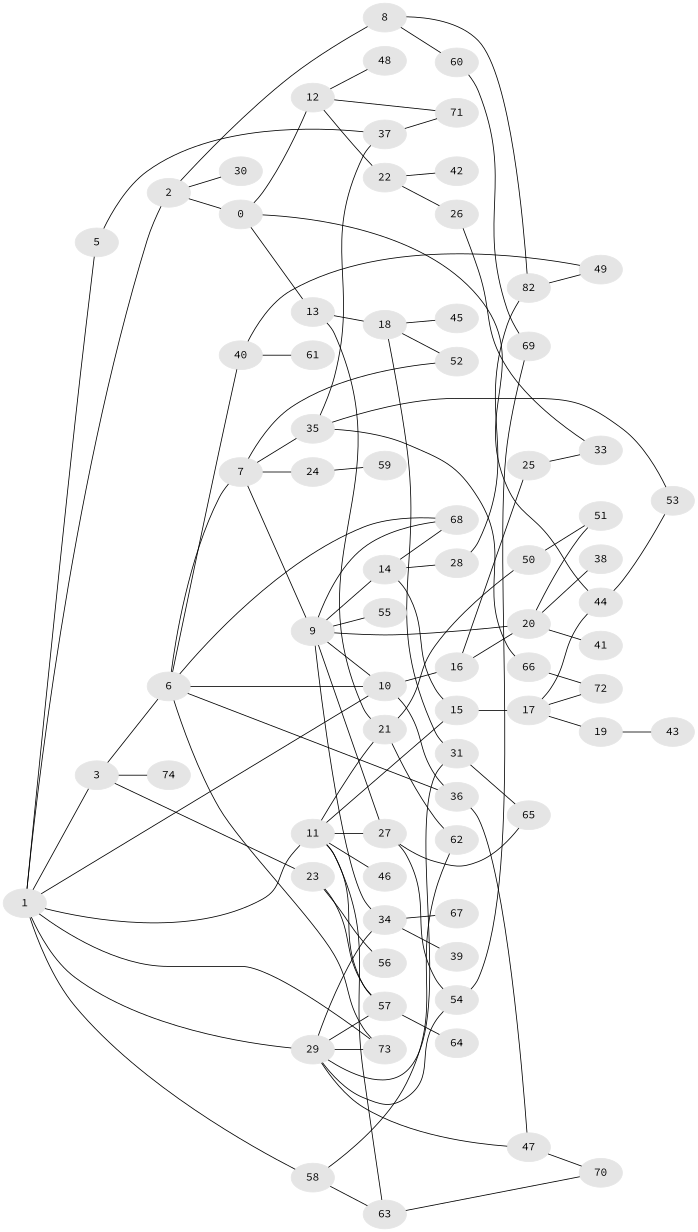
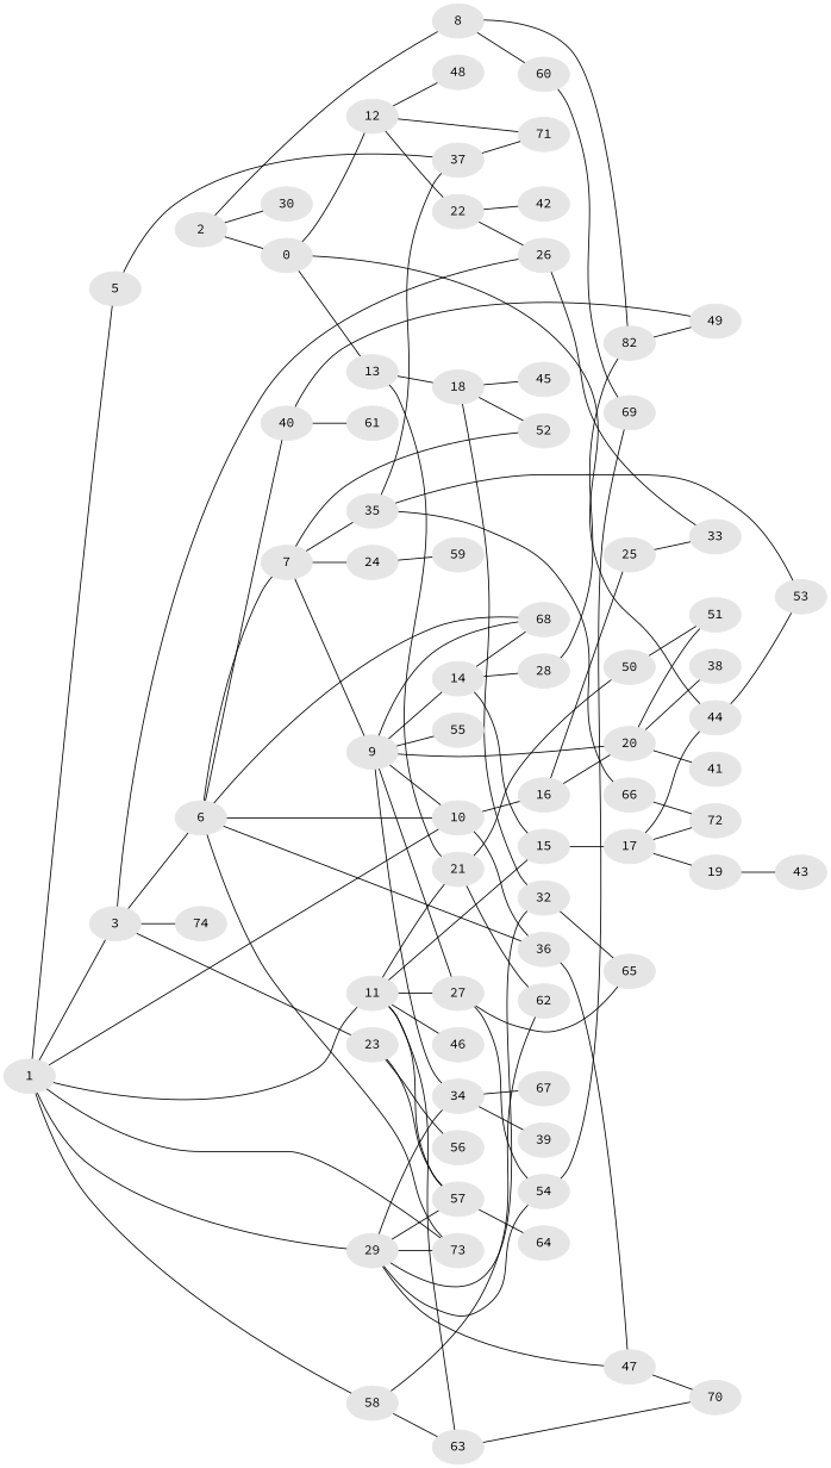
  graph {
    fontname="Source Code Pro"
    rankdir=LR
    node [color=gray90 fontname="Source Code Pro" style=filled]
    edge [fontname="Source Code Pro"]
    1
    2
    3
    5
    10
    11
    29
    58
    73
    n10 [label=0]
    8
    30
    6
    23
    26
    74
    37
    36
    16
    27
    15
    21
    46
    57
    63
    34
-   31
+   31 [label=32]
    54
    47
    62
    12
    13
    44
    n34 [label=82]
    60
    7
    40
    68
    56
    33
    22
    48
    71
    18
    53
    9
    24
    35
    52
    49
    61
    14
    20
    55
    59
    66
    69
    28
    38
    41
    51
    65
    39
    67
    25
    17
    50
    64
    70
    42
    45
    19
    72
    43
-   1 -- 2
    1 -- 3
    1 -- 5
    1 -- 10
    1 -- 11
    1 -- 29
    1 -- 58
    1 -- 73
    2 -- n10
    2 -- 8
    2 -- 30
    3 -- 6
    3 -- 23
+   3 -- 26
    3 -- 74
    5 -- 37
    10 -- 36
    10 -- 16
    11 -- 27
    11 -- 15
    11 -- 21
    11 -- 46
    11 -- 57
    11 -- 63
    29 -- 73
    29 -- 57
    29 -- 34
    29 -- 31
    29 -- 54
    29 -- 47
    58 -- 63
    58 -- 62
    n10 -- 12
    n10 -- 13
    n10 -- 44
    8 -- n34
    8 -- 60
    6 -- 10
    6 -- 73
    6 -- 36
    6 -- 7
    6 -- 40
    6 -- 68
    23 -- 57
    23 -- 56
    26 -- 33
    37 -- 71
    36 -- 47
    16 -- 20
    16 -- 25
    27 -- 54
    27 -- 65
    15 -- 17
    21 -- 62
    21 -- 50
    57 -- 64
    63 -- 70
    34 -- 39
    34 -- 67
    31 -- 65
    54 -- 69
    47 -- 70
    12 -- 22
    12 -- 48
    12 -- 71
    13 -- 21
    13 -- 18
    44 -- 53
    n34 -- 49
    60 -- 69
    7 -- 9
    7 -- 24
    7 -- 35
    7 -- 52
    40 -- 49
    40 -- 61
    22 -- 26
    22 -- 42
    18 -- 31
    18 -- 52
    18 -- 45
    9 -- 10
    9 -- 27
    9 -- 34
    9 -- 68
    9 -- 14
    9 -- 20
    9 -- 55
    24 -- 59
    35 -- 37
    35 -- 53
    35 -- 66
    14 -- 15
    14 -- 68
    14 -- 28
    20 -- 38
    20 -- 41
    20 -- 51
    66 -- 72
    28 -- n34
    25 -- 33
    17 -- 44
    17 -- 19
    17 -- 72
    50 -- 51
    19 -- 43
  }
